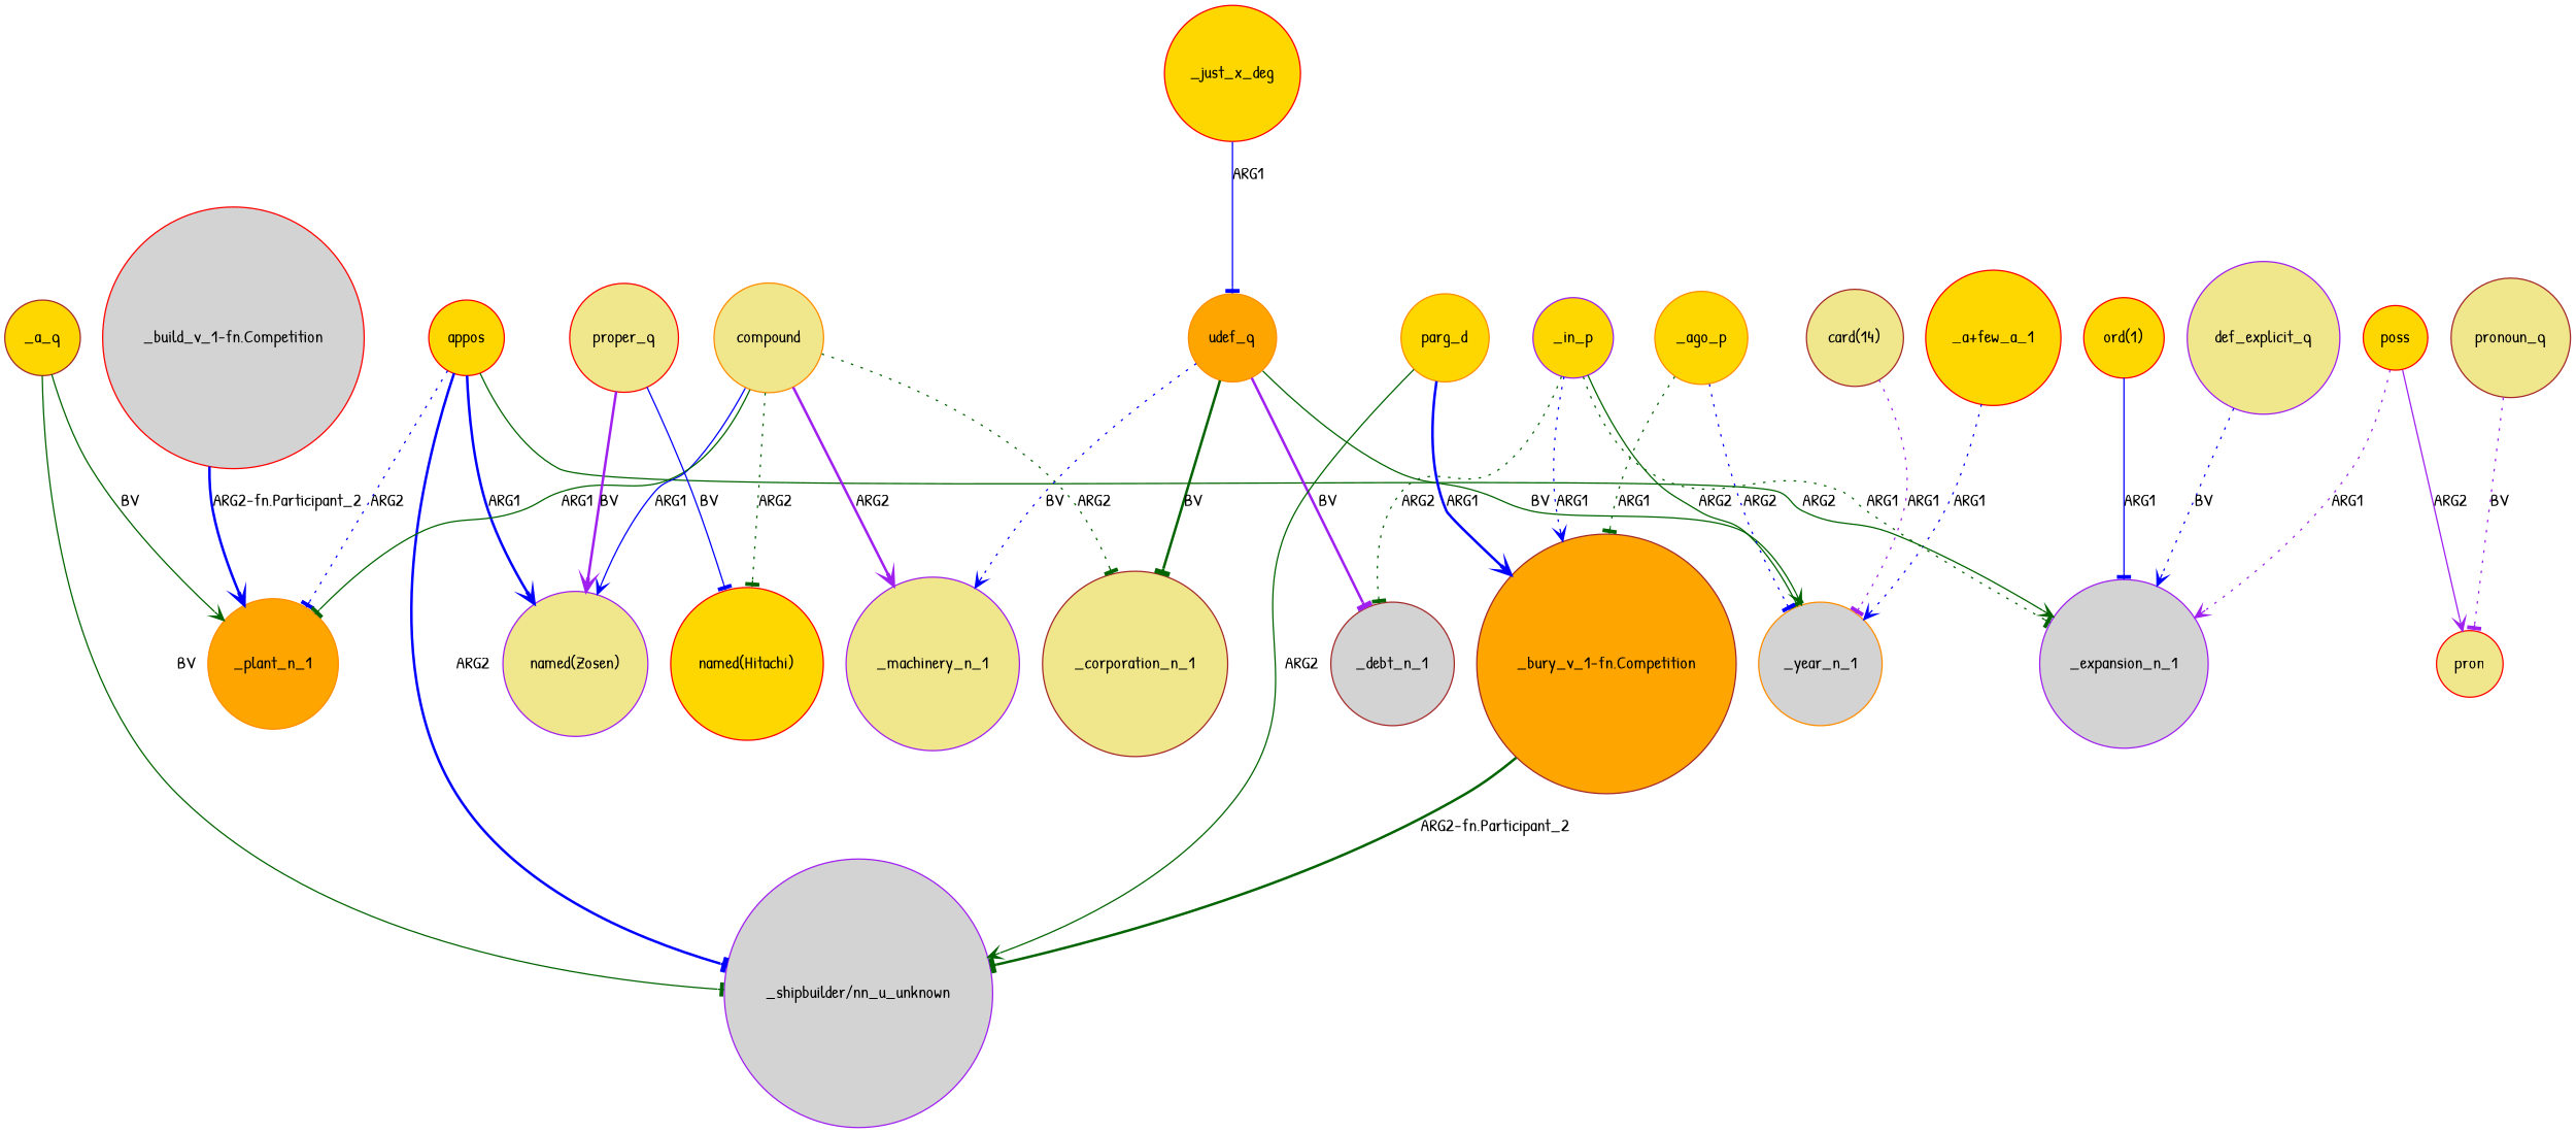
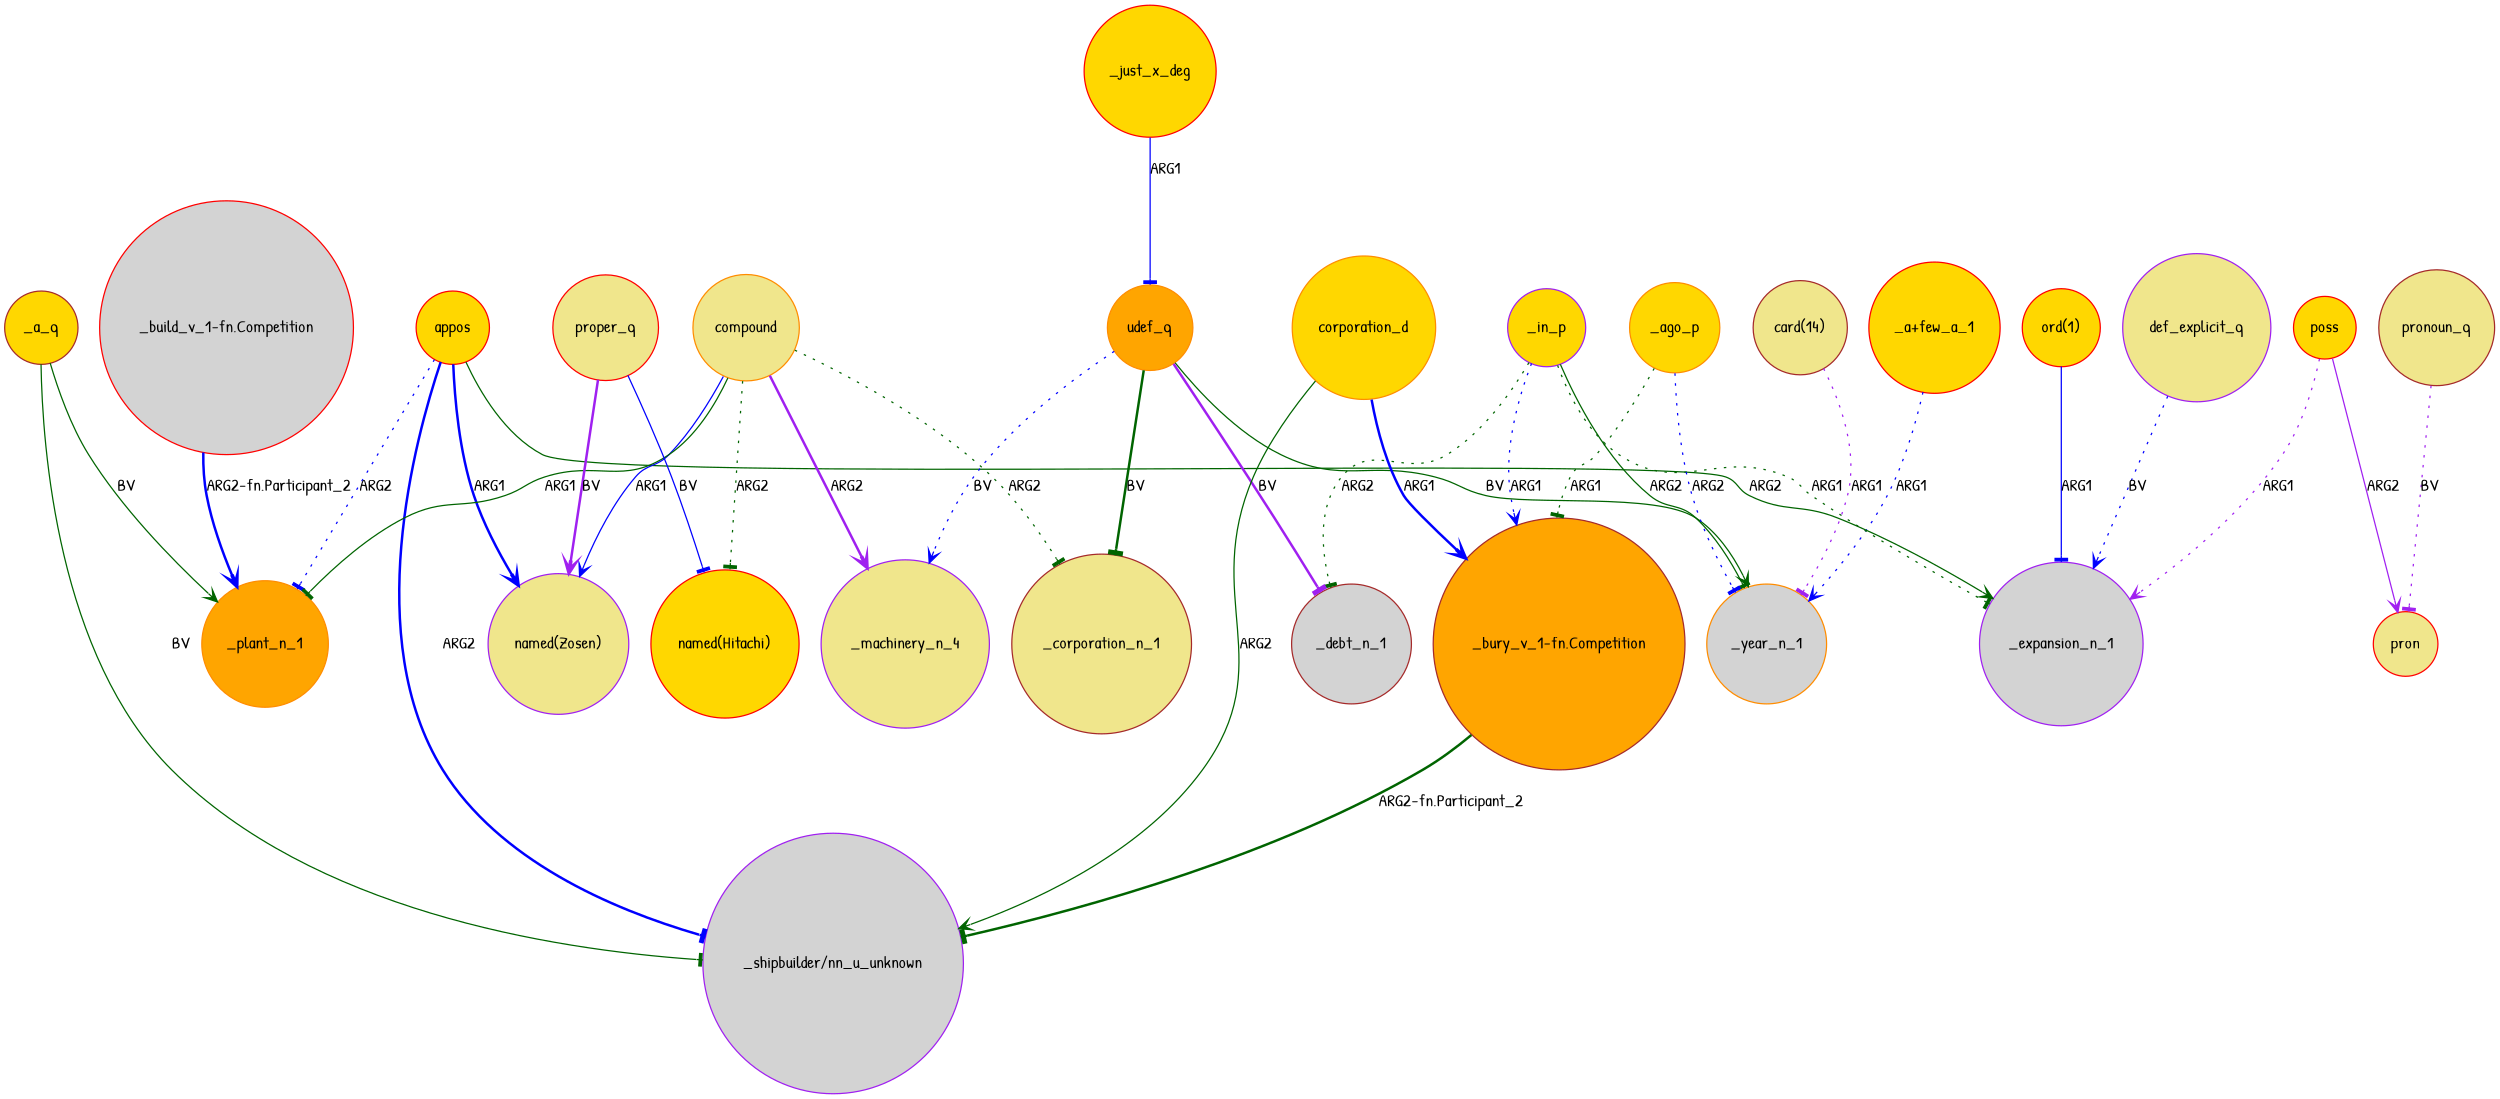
  digraph {
    fontname="Patrick Hand"
    node [color=red fillcolor=gold fontname="Patrick Hand" shape=circle style=filled]
    edge [arrowhead=tee color=blue fontname="Patrick Hand" style=dotted]
    _year_n_1 [color=darkorange fillcolor=lightgrey]
    "_a+few_a_1"
    _expansion_n_1 [color=purple fillcolor=lightgrey]
    appos
    "named(Zosen)" [color=purple fillcolor=khaki]
    _plant_n_1 [color=darkorange fillcolor=orange]
    "_shipbuilder/nn_u_unknown" [color=purple fillcolor=lightgrey]
    compound [color=darkorange fillcolor=khaki]
    "named(Hitachi)"
-   _machinery_n_1 [color=purple fillcolor=khaki]
+   _machinery_n_1 [color=purple fillcolor=khaki label=_machinery_n_4]
    _corporation_n_1 [color=brown fillcolor=khaki]
    poss
    pron [fillcolor=khaki]
    _in_p [color=purple]
    "_bury_v_1-fn.Competition" [color=brown fillcolor=orange]
    _debt_n_1 [color=brown fillcolor=lightgrey]
    "card(14)" [color=brown fillcolor=khaki]
    def_explicit_q [color=purple fillcolor=khaki]
    udef_q [color=darkorange fillcolor=orange]
    _a_q [color=brown]
    _ago_p [color=darkorange]
    "_build_v_1-fn.Competition" [fillcolor=lightgrey]
    pronoun_q [color=brown fillcolor=khaki]
    "ord(1)"
    proper_q [fillcolor=khaki]
-   parg_d [color=darkorange]
+   parg_d [color=darkorange label=corporation_d]
    _just_x_deg
    "_a+few_a_1" -> _year_n_1 [arrowhead=vee label=ARG1]
    appos -> _expansion_n_1 [arrowhead=vee color=darkgreen label=ARG2 style=solid]
    appos -> "named(Zosen)" [arrowhead=vee label=ARG1 style=bold]
    appos -> _plant_n_1 [label=ARG2]
    appos -> "_shipbuilder/nn_u_unknown" [label=ARG2 style=bold]
    compound -> "named(Zosen)" [arrowhead=vee label=ARG1 style=solid]
    compound -> _plant_n_1 [color=darkgreen label=ARG1 style=solid]
    compound -> "named(Hitachi)" [color=darkgreen label=ARG2]
    compound -> _machinery_n_1 [arrowhead=vee color=purple label=ARG2 style=bold]
    compound -> _corporation_n_1 [color=darkgreen label=ARG2]
    poss -> _expansion_n_1 [arrowhead=vee color=purple label=ARG1]
    poss -> pron [arrowhead=vee color=purple label=ARG2 style=solid]
    _in_p -> _year_n_1 [color=darkgreen label=ARG2 style=solid]
    _in_p -> _expansion_n_1 [color=darkgreen label=ARG1]
    _in_p -> "_bury_v_1-fn.Competition" [arrowhead=vee label=ARG1]
    _in_p -> _debt_n_1 [color=darkgreen label=ARG2]
    "_bury_v_1-fn.Competition" -> "_shipbuilder/nn_u_unknown" [color=darkgreen label="ARG2-fn.Participant_2" style=bold]
    "card(14)" -> _year_n_1 [color=purple label=ARG1]
    def_explicit_q -> _expansion_n_1 [arrowhead=vee label=BV]
    udef_q -> _year_n_1 [arrowhead=vee color=darkgreen label=BV style=solid]
    udef_q -> _machinery_n_1 [arrowhead=vee label=BV]
    udef_q -> _corporation_n_1 [color=darkgreen label=BV style=bold]
    udef_q -> _debt_n_1 [color=purple label=BV style=bold]
    _a_q -> _plant_n_1 [arrowhead=vee color=darkgreen label=BV style=solid]
    _a_q -> "_shipbuilder/nn_u_unknown" [color=darkgreen label=BV style=solid]
    _ago_p -> _year_n_1 [label=ARG2]
    _ago_p -> "_bury_v_1-fn.Competition" [color=darkgreen label=ARG1]
    "_build_v_1-fn.Competition" -> _plant_n_1 [arrowhead=vee label="ARG2-fn.Participant_2" style=bold]
    pronoun_q -> pron [color=purple label=BV]
    "ord(1)" -> _expansion_n_1 [label=ARG1 style=solid]
    proper_q -> "named(Zosen)" [arrowhead=vee color=purple label=BV style=bold]
    proper_q -> "named(Hitachi)" [label=BV style=solid]
    parg_d -> "_shipbuilder/nn_u_unknown" [arrowhead=vee color=darkgreen label=ARG2 style=solid]
    parg_d -> "_bury_v_1-fn.Competition" [arrowhead=vee label=ARG1 style=bold]
    _just_x_deg -> udef_q [label=ARG1 style=solid]
  }
